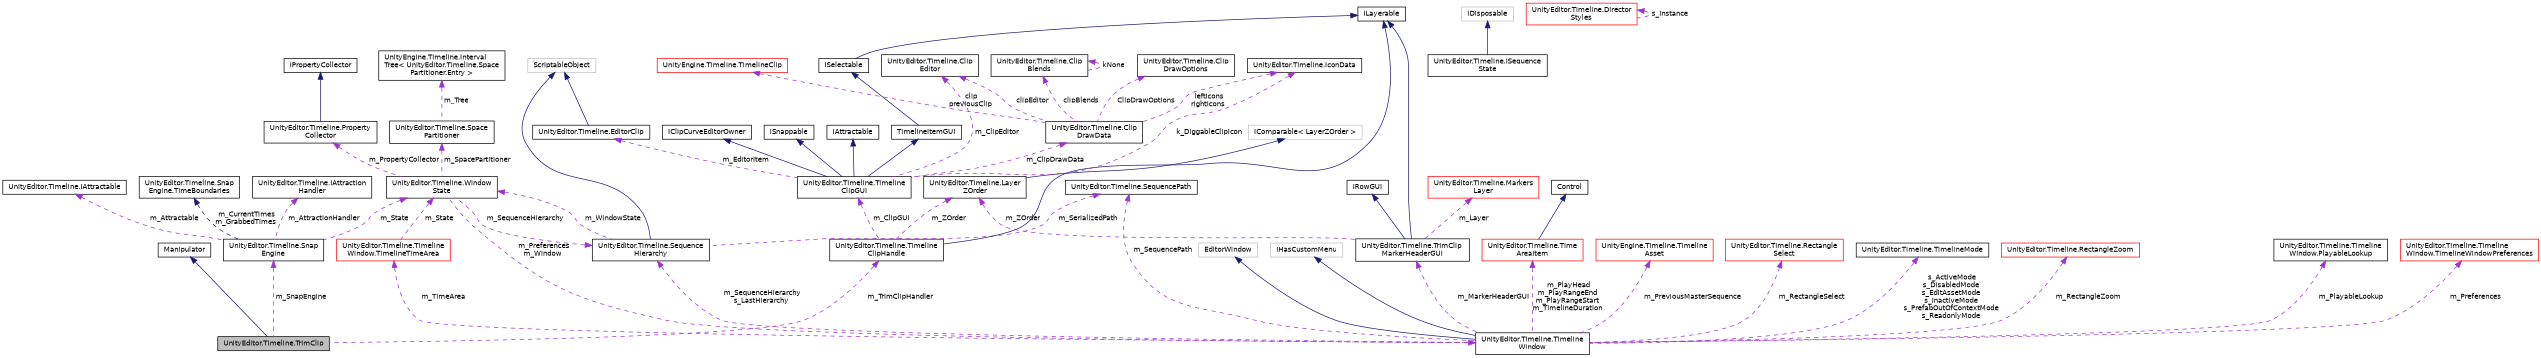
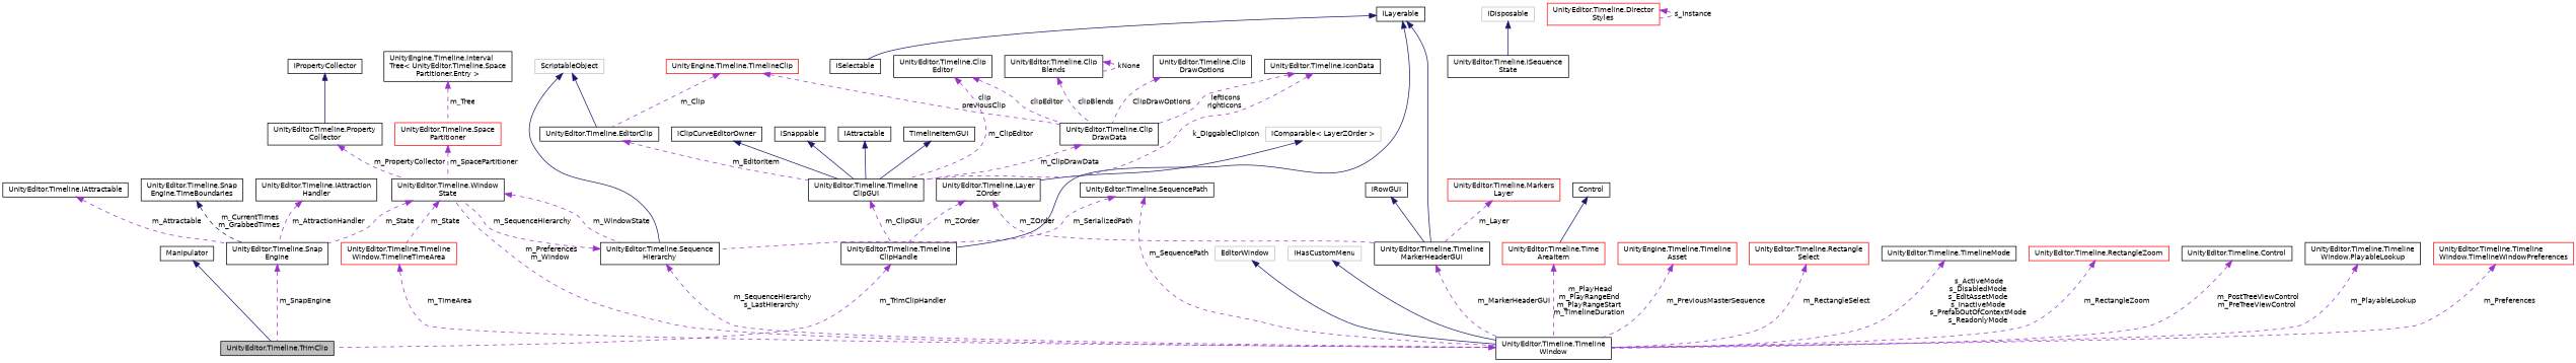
  digraph {
    rankdir=TB
    node [color=black fillcolor=white fontname=Helvetica fontsize=10 shape=record style=filled]
    edge [color=darkorchid3 dir=back fontname=Helvetica fontsize=10 labelfontname=Helvetica labelfontsize=10 style=dashed]
    n1 [fillcolor=grey75 fontcolor=black height=0.2 label="UnityEditor.Timeline.TrimClip" width=0.4]
    n2 [height=0.2 label=Manipulator width=0.4]
    n3 [height=0.2 label="UnityEditor.Timeline.Snap\lEngine" width=0.4]
    n4 [height=0.2 label="UnityEditor.Timeline.IAttractable" width=0.4]
    n5 [height=0.2 label="UnityEditor.Timeline.Snap\lEngine.TimeBoundaries" width=0.4]
    n6 [height=0.2 label="UnityEditor.Timeline.IAttraction\lHandler" width=0.4]
    n7 [height=0.2 label="UnityEditor.Timeline.Window\lState" width=0.4]
    n8 [height=0.2 label="UnityEditor.Timeline.Sequence\lHierarchy" width=0.4]
    n9 [color=red height=0.2 label="UnityEditor.Timeline.Timeline\lWindow.TimelineTimeArea" width=0.4]
    n10 [height=0.2 label="UnityEditor.Timeline.Timeline\lWindow" width=0.4]
    n11 [height=0.2 label="UnityEditor.Timeline.ISequence\lState" width=0.4]
    n12 [color=grey75 height=0.2 label=IDisposable width=0.4]
    n13 [height=0.2 label="UnityEditor.Timeline.Property\lCollector" width=0.4]
    n14 [height=0.2 label=IPropertyCollector width=0.4]
-   n15 [height=0.2 label="UnityEditor.Timeline.Space\lPartitioner" width=0.4]
+   n15 [color=red height=0.2 label="UnityEditor.Timeline.Space\lPartitioner" width=0.4]
    n16 [height=0.2 label="UnityEngine.Timeline.Interval\lTree\< UnityEditor.Timeline.Space\lPartitioner.Entry \>" width=0.4]
    n17 [color=grey75 height=0.2 label=ScriptableObject width=0.4]
    n18 [height=0.2 label="UnityEditor.Timeline.EditorClip" width=0.4]
    n19 [height=0.2 label="UnityEditor.Timeline.Timeline\lClipGUI" width=0.4]
    n20 [height=0.2 label="UnityEditor.Timeline.SequencePath" width=0.4]
    n21 [color=grey75 height=0.2 label=EditorWindow width=0.4]
    n22 [color=grey75 height=0.2 label=IHasCustomMenu width=0.4]
-   n23 [height=0.2 label="UnityEditor.Timeline.TrimClip\lMarkerHeaderGUI" width=0.4]
+   n23 [height=0.2 label="UnityEditor.Timeline.Timeline\lMarkerHeaderGUI" width=0.4]
    n24 [height=0.2 label=IRowGUI width=0.4]
    n25 [height=0.2 label=ILayerable width=0.4]
    n26 [height=0.2 label="UnityEditor.Timeline.Timeline\lClipHandle" width=0.4]
    n27 [height=0.2 label=ISelectable width=0.4]
    n28 [height=0.2 label=TimelineItemGUI width=0.4]
    n29 [color=red height=0.2 label="UnityEditor.Timeline.Markers\lLayer" width=0.4]
    n30 [height=0.2 label="UnityEditor.Timeline.Layer\lZOrder" width=0.4]
    n31 [color=grey75 height=0.2 label="IComparable\< LayerZOrder \>" width=0.4]
    n32 [color=red height=0.2 label="UnityEditor.Timeline.Time\lAreaItem" width=0.4]
    n33 [height=0.2 label=Control width=0.4]
    n34 [color=red height=0.2 label="UnityEngine.Timeline.Timeline\lAsset" width=0.4]
    n35 [color=red height=0.2 label="UnityEditor.Timeline.Rectangle\lSelect" width=0.4]
    n36 [height=0.2 label="UnityEditor.Timeline.TimelineMode" width=0.4]
    n37 [color=red height=0.2 label="UnityEditor.Timeline.RectangleZoom" width=0.4]
+   n38 [height=0.2 label="UnityEditor.Timeline.Control" width=0.4]
    n39 [height=0.2 label="UnityEditor.Timeline.Timeline\lWindow.PlayableLookup" width=0.4]
    n40 [color=red height=0.2 label="UnityEditor.Timeline.Timeline\lWindow.TimelineWindowPreferences" width=0.4]
    n41 [color=red height=0.2 label="UnityEditor.Timeline.Director\lStyles" width=0.4]
    n42 [height=0.2 label=IClipCurveEditorOwner width=0.4]
    n43 [height=0.2 label=ISnappable width=0.4]
    n44 [height=0.2 label=IAttractable width=0.4]
    n45 [height=0.2 label="UnityEditor.Timeline.Clip\lDrawData" width=0.4]
    n46 [height=0.2 label="UnityEditor.Timeline.Clip\lEditor" width=0.4]
    n47 [height=0.2 label="UnityEditor.Timeline.Clip\lBlends" width=0.4]
    n48 [height=0.2 label="UnityEditor.Timeline.Clip\lDrawOptions" width=0.4]
    n49 [height=0.2 label="UnityEditor.Timeline.IconData" width=0.4]
    n50 [color=red height=0.2 label="UnityEngine.Timeline.TimelineClip" width=0.4]
    n2 -> n1 [color=midnightblue style=solid]
    n3 -> n1 [label=" m_SnapEngine"]
    n4 -> n3 [label=" m_Attractable"]
    n5 -> n3 [color=midnightblue label=" m_CurrentTimes\nm_GrabbedTimes"]
    n6 -> n3 [label=" m_AttractionHandler"]
    n7 -> n3 [label=" m_State"]
    n7 -> n8 [label=" m_WindowState"]
    n7 -> n9 [label=" m_State"]
    n8 -> n7 [label=" m_SequenceHierarchy"]
    n8 -> n10 [label=" m_SequenceHierarchy\ns_LastHierarchy"]
    n9 -> n10 [label=" m_TimeArea"]
    n10 -> n7 [label=" m_Preferences\nm_Window"]
    n12 -> n11 [color=midnightblue style=solid]
    n13 -> n7 [label=" m_PropertyCollector"]
    n14 -> n13 [color=midnightblue style=solid]
    n15 -> n7 [label=" m_SpacePartitioner"]
    n16 -> n15 [label=" m_Tree"]
    n17 -> n8 [color=midnightblue style=solid]
    n17 -> n18 [color=midnightblue style=solid]
    n18 -> n19 [label=" m_EditorItem"]
    n19 -> n26 [label=" m_ClipGUI"]
    n20 -> n8 [label=" m_SerializedPath"]
    n20 -> n10 [label=" m_SequencePath"]
    n21 -> n10 [color=midnightblue style=solid]
    n22 -> n10 [color=midnightblue style=solid]
    n23 -> n10 [label=" m_MarkerHeaderGUI"]
    n24 -> n23 [color=midnightblue style=solid]
    n25 -> n23 [color=midnightblue style=solid]
    n25 -> n26 [color=midnightblue style=solid]
    n25 -> n27 [color=midnightblue style=solid]
    n26 -> n1 [label=" m_TrimClipHandler"]
-   n27 -> n28 [color=midnightblue style=solid]
    n28 -> n19 [color=midnightblue style=solid]
    n29 -> n23 [label=" m_Layer"]
    n30 -> n23 [label=" m_ZOrder"]
    n30 -> n26 [label=" m_ZOrder"]
    n31 -> n30 [color=midnightblue style=solid]
    n32 -> n10 [label=" m_PlayHead\nm_PlayRangeEnd\nm_PlayRangeStart\nm_TimelineDuration"]
    n33 -> n32 [color=midnightblue style=solid]
    n34 -> n10 [label=" m_PreviousMasterSequence"]
    n35 -> n10 [label=" m_RectangleSelect"]
    n36 -> n10 [label=" s_ActiveMode\ns_DisabledMode\ns_EditAssetMode\ns_InactiveMode\ns_PrefabOutOfContextMode\ns_ReadonlyMode"]
    n37 -> n10 [label=" m_RectangleZoom"]
+   n38 -> n10 [label=" m_PostTreeViewControl\nm_PreTreeViewControl"]
    n39 -> n10 [label=" m_PlayableLookup"]
    n40 -> n10 [label=" m_Preferences"]
    n41 -> n41 [label=" s_Instance"]
    n42 -> n19 [color=midnightblue style=solid]
    n43 -> n19 [color=midnightblue style=solid]
    n44 -> n19 [color=midnightblue style=solid]
    n45 -> n19 [label=" m_ClipDrawData"]
    n46 -> n19 [label=" m_ClipEditor"]
    n46 -> n45 [label=" clipEditor"]
    n47 -> n45 [label=" clipBlends"]
    n47 -> n47 [label=" kNone"]
    n48 -> n45 [label=" ClipDrawOptions"]
    n49 -> n19 [label=" k_DiggableClipIcon"]
    n49 -> n45 [label=" leftIcons\nrightIcons"]
+   n50 -> n18 [label=" m_Clip"]
    n50 -> n45 [label=" clip\npreviousClip"]
  }
